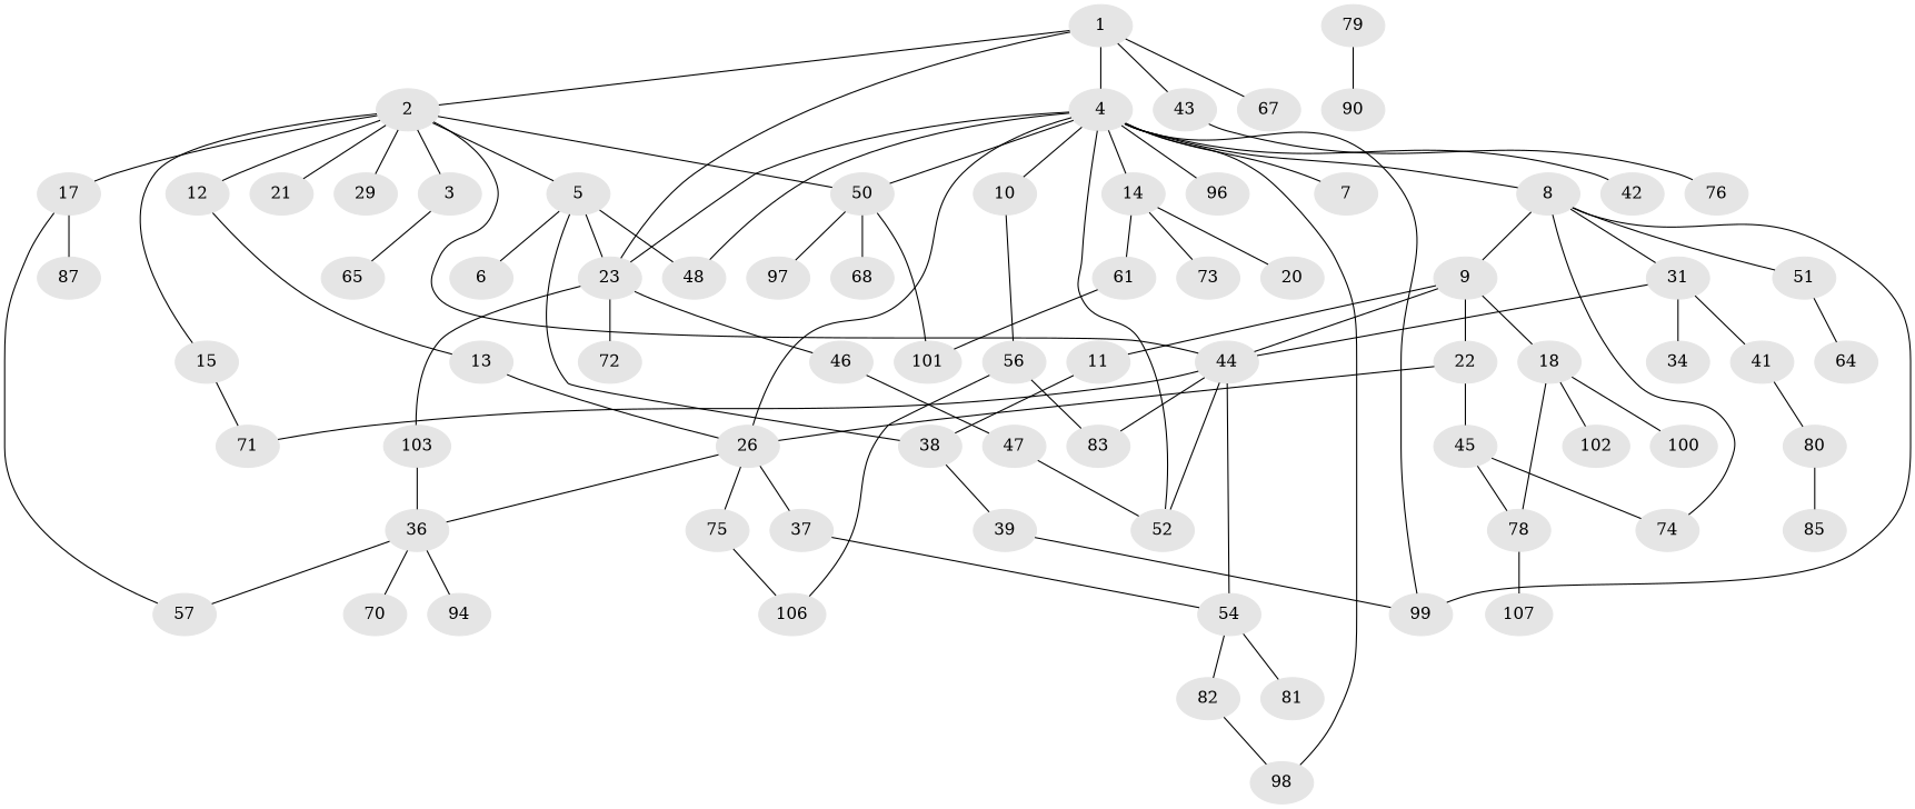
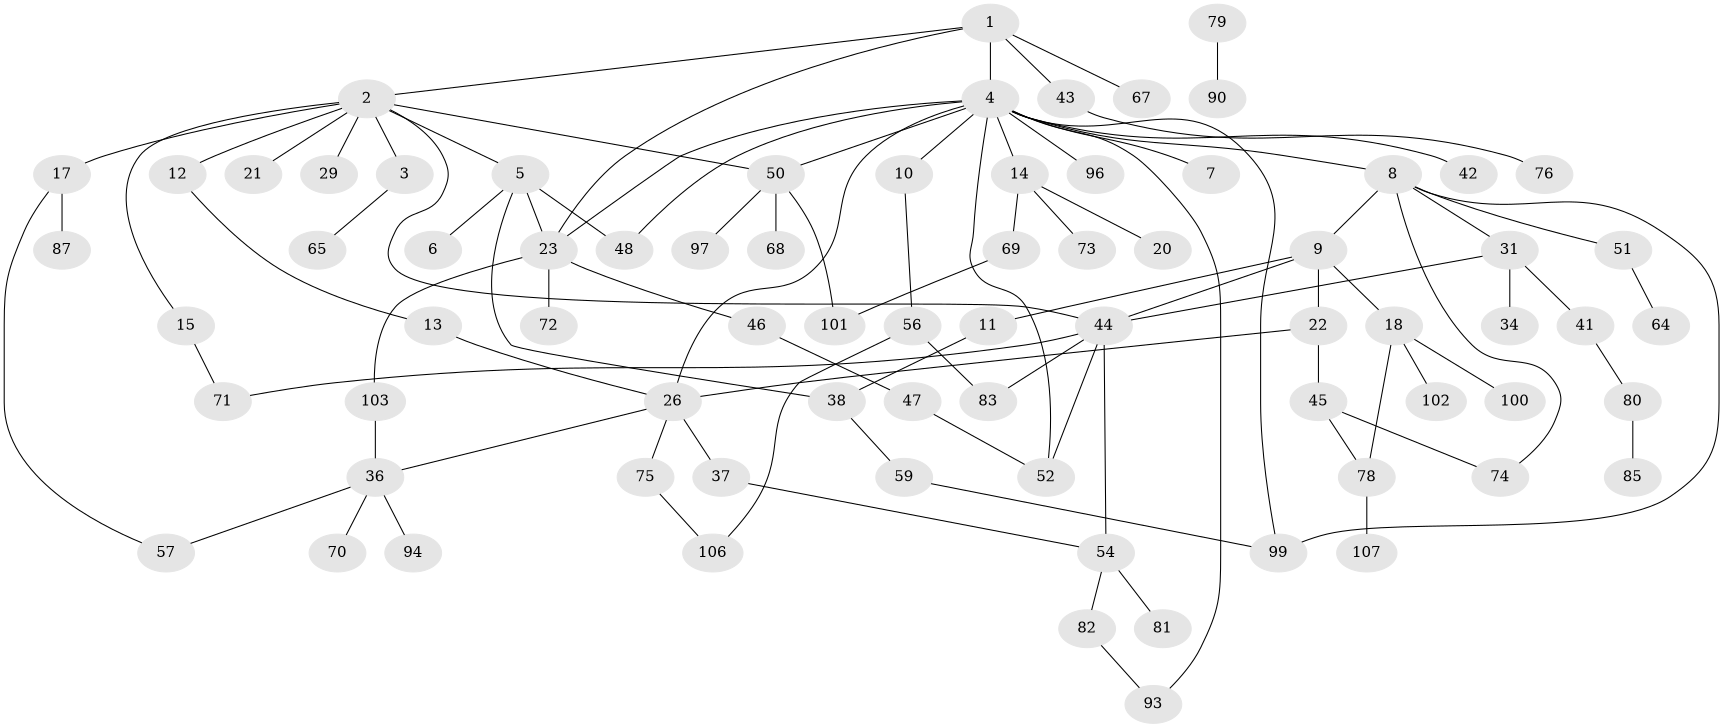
  graph {
    node [color=gray90 style=filled]
    2 [super="+24"]
    3
    5 [super="+32"]
    12
    15 [super="+23"]
    17 [super="+28"]
    21
    29
    44 [super="+68"]
    50 [super="+62"]
    1
    4 [super="+19"]
    n13 [label=23 super="+30"]
    43 [super="+63"]
    67
    7 [super="+16"]
    8 [super="+66"]
    10
    14 [super="+58"]
    26 [super="+49"]
    42
    48 [super="+84"]
    52 [super="+59"]
    96
-   98 [super="+104"]
+   98 [super="+104" label=93]
    99 [super="+105"]
    46
    72
    103
    76
    65
    6
    38 [super="+53"]
    13 [super="+88"]
    71
    57 [super="+93"]
    87
    54 [super="+60"]
    83
    n40 [label=68]
    97 [super="+108"]
    101
    9
    31 [super="+35"]
    51 [super="+89"]
    74 [super="+86"]
    56 [super="+92"]
    20
-   61
+   61 [label=69]
    73
    36 [super="+40"]
    37
    75
-   39
+   39 [label=59]
    11 [super="+33"]
    18 [super="+55"]
    22 [super="+25"]
    34
    41
    64
    78 [super="+91"]
    100
    102
    45 [super="+77"]
    106
    107
    70 [super="+95"]
    94
    47
    80
    81
    82
    85
    79
    90
    2 -- 3
    2 -- 5
    2 -- 12
    2 -- 15
    2 -- 17
    2 -- 21
    2 -- 29
    2 -- 44
    2 -- 50
    3 -- 65
    5 -- n13
    5 -- 48
    5 -- 6
    5 -- 38
    12 -- 13
    15 -- 71
    17 -- 57
    17 -- 87
    44 -- 52
    44 -- 71
    44 -- 54
    44 -- 83
    50 -- n40
    50 -- 97
    50 -- 101
    1 -- 2
    1 -- 4
    1 -- n13
    1 -- 43
    1 -- 67
    4 -- 50
    4 -- n13
    4 -- 7
    4 -- 8
    4 -- 10
    4 -- 14
    4 -- 26
    4 -- 42
    4 -- 48
    4 -- 52
    4 -- 96
    4 -- 98
    4 -- 99
    n13 -- 46
    n13 -- 72
    n13 -- 103
    43 -- 76
    8 -- 99
    8 -- 9
    8 -- 31
    8 -- 51
    8 -- 74
    10 -- 56
    14 -- 20
    14 -- 61
    14 -- 73
    26 -- 36
    26 -- 37
    26 -- 75
    46 -- 47
    103 -- 36
    38 -- 39
    13 -- 26
    54 -- 81
    54 -- 82
    9 -- 44
    9 -- 11
    9 -- 18
    9 -- 22
    31 -- 44
    31 -- 34
    31 -- 41
    51 -- 64
    56 -- 83
    56 -- 106
    61 -- 101
    36 -- 57
    36 -- 70
    36 -- 94
    37 -- 54
    75 -- 106
    39 -- 99
    11 -- 38
    18 -- 78
    18 -- 100
    18 -- 102
    22 -- 26
    22 -- 45
    41 -- 80
    78 -- 107
    45 -- 74
    45 -- 78
    47 -- 52
    80 -- 85
    82 -- 98
    79 -- 90
  }
